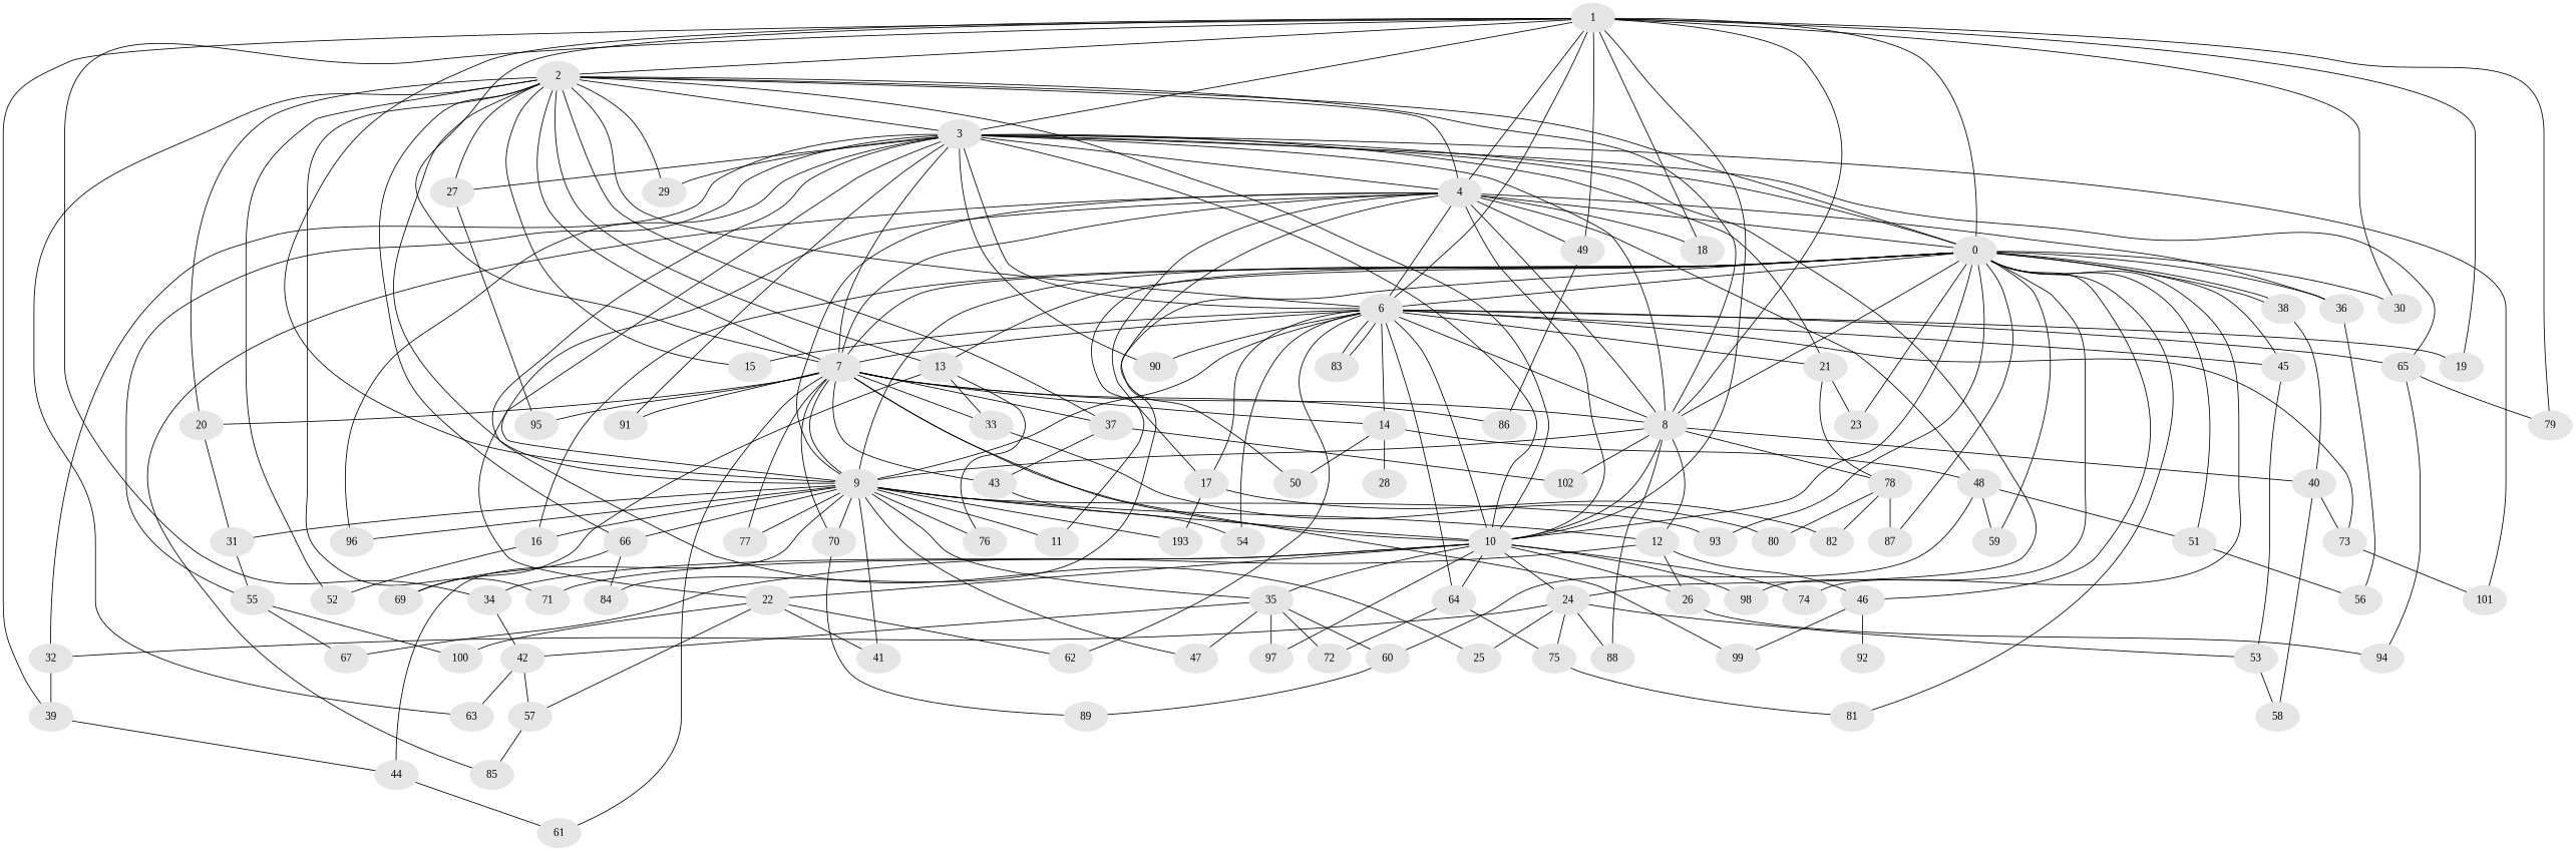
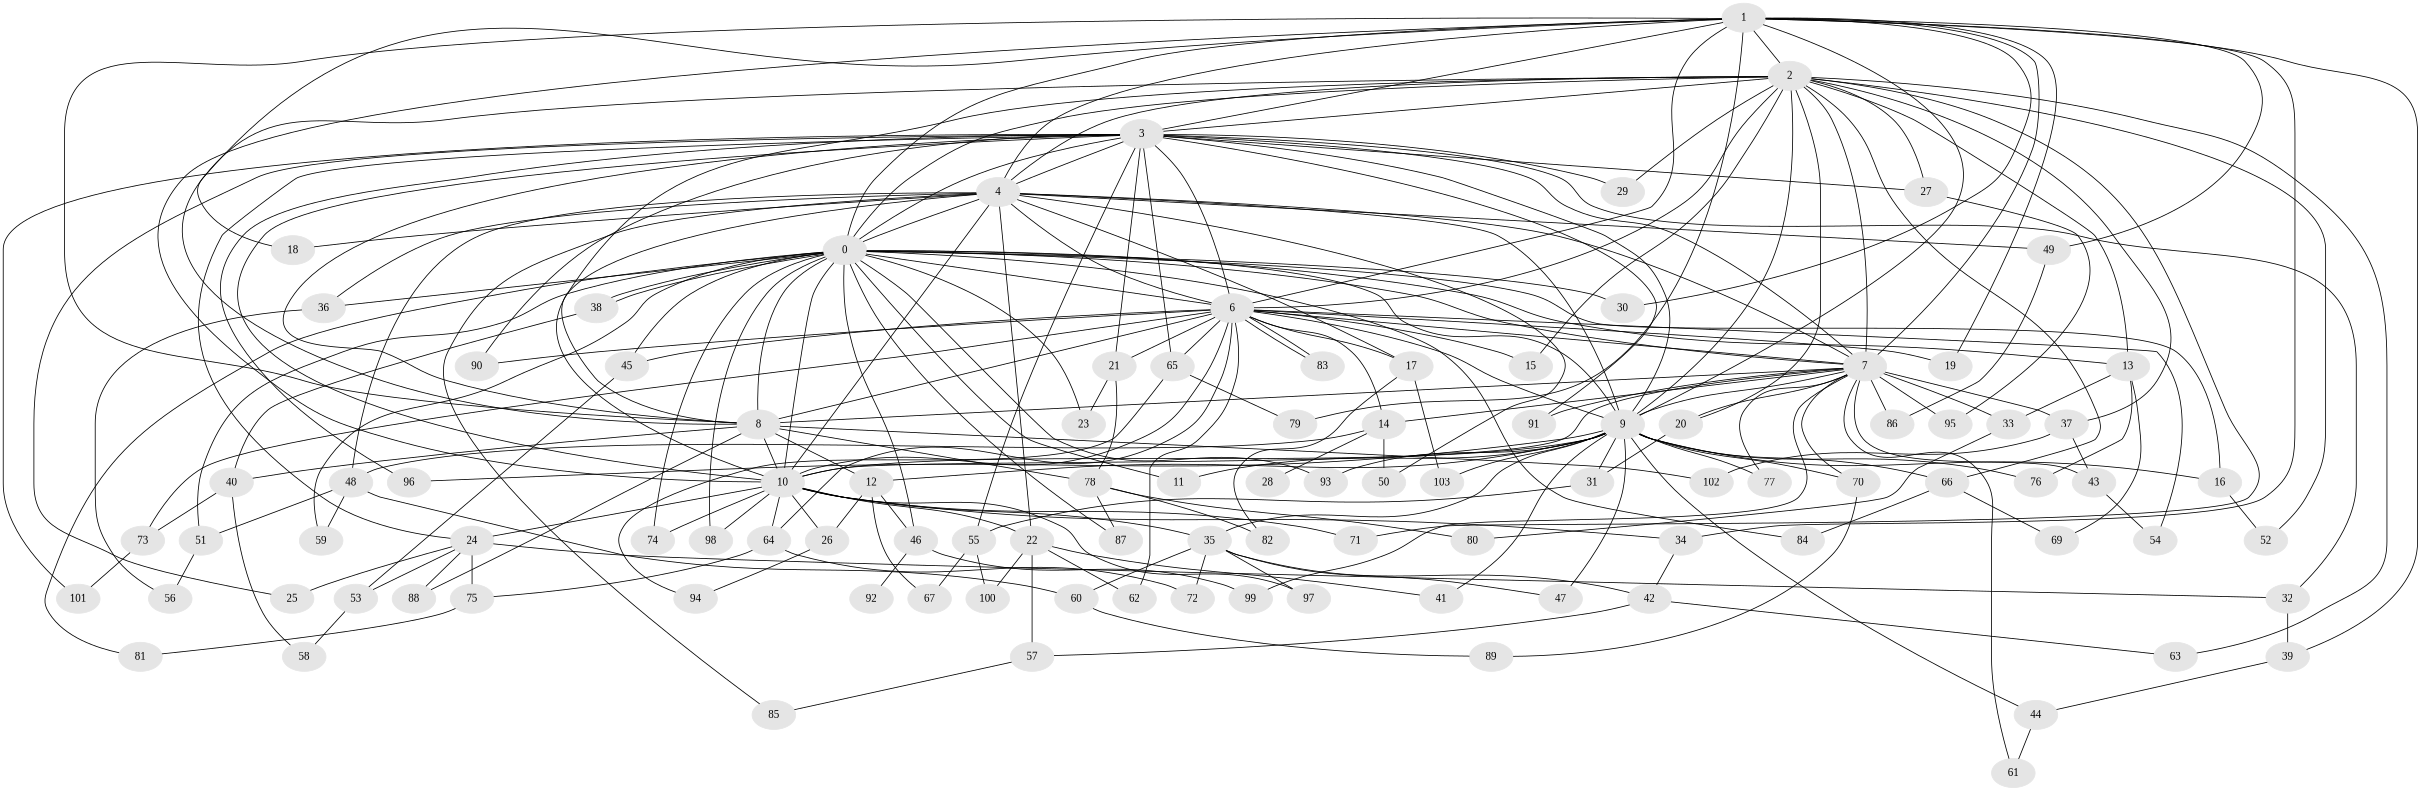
  graph {
    fontname="Liberation Serif"
    node [color=gray90 fontname="Liberation Serif" style=filled]
    edge [fontname="Liberation Serif"]
    1
    2
    3
    4
    n5 [label=0]
    6
    7
    8
    9
    10
    18
    19
    30
    34
    39
    49
    79
    13
    15
    20
    27
    29
    37
    52
    63
    66
    71
    21
    24
    25
    32
    55
    65
    90
    91
    96
    101
    17
    22
    36
    48
    50
    85
    11
    16
    23
    38
    45
    46
    51
    59
    74
    81
    84
    87
    93
    98
    14
    54
    62
    64
    73
    83
    33
    43
    61
    70
    77
    86
    95
    99
    12
    40
    78
    88
    102
    31
    35
    41
    44
    47
    76
-   103 [label=193]
+   103
    26
    97
    42
    69
    53
    75
    67
    100
    94
    82
    57
    56
    60
    92
    28
    72
    80
    89
    58
    1 -- 2
    1 -- 3
    1 -- 4
    1 -- n5
    1 -- 6
    1 -- 7
    1 -- 8
    1 -- 9
    1 -- 10
    1 -- 18
    1 -- 19
    1 -- 30
    1 -- 34
    1 -- 39
    1 -- 49
    1 -- 79
    2 -- 3
    2 -- 4
    2 -- n5
    2 -- 6
    2 -- 7
    2 -- 8
    2 -- 9
    2 -- 10
    2 -- 13
    2 -- 15
    2 -- 20
    2 -- 27
    2 -- 29
    2 -- 37
    2 -- 52
    2 -- 63
    2 -- 66
    2 -- 71
    3 -- 4
    3 -- n5
    3 -- 6
    3 -- 7
    3 -- 8
    3 -- 9
    3 -- 10
    3 -- 27
    3 -- 29
    3 -- 21
    3 -- 24
    3 -- 25
    3 -- 32
    3 -- 55
    3 -- 65
    3 -- 90
    3 -- 91
    3 -- 96
    3 -- 101
    4 -- n5
    4 -- 6
    4 -- 7
    4 -- 8
    4 -- 9
    4 -- 10
    4 -- 18
    4 -- 49
    4 -- 17
    4 -- 22
    4 -- 36
    4 -- 48
    4 -- 50
    4 -- 85
    n5 -- 6
    n5 -- 7
    n5 -- 8
    n5 -- 9
    n5 -- 10
    n5 -- 30
    n5 -- 13
    n5 -- 36
    n5 -- 11
    n5 -- 16
    n5 -- 23
    n5 -- 38
    n5 -- 38
    n5 -- 45
    n5 -- 46
    n5 -- 51
    n5 -- 59
    n5 -- 74
    n5 -- 81
    n5 -- 84
    n5 -- 87
    n5 -- 93
    n5 -- 98
    6 -- 7
    6 -- 8
    6 -- 9
    6 -- 10
    6 -- 19
    6 -- 15
    6 -- 21
    6 -- 65
    6 -- 90
    6 -- 17
    6 -- 45
    6 -- 14
    6 -- 54
    6 -- 62
    6 -- 64
    6 -- 73
    6 -- 83
    6 -- 83
    7 -- 8
    7 -- 9
    7 -- 10
    7 -- 20
    7 -- 37
    7 -- 91
    7 -- 14
    7 -- 33
    7 -- 43
    7 -- 61
    7 -- 70
    7 -- 77
    7 -- 86
    7 -- 95
    7 -- 99
-   8 -- 9
    8 -- 10
    8 -- 12
    8 -- 40
    8 -- 78
    8 -- 88
    8 -- 102
    9 -- 10
    9 -- 66
    9 -- 96
    9 -- 11
    9 -- 16
    9 -- 93
    9 -- 70
    9 -- 77
    9 -- 12
    9 -- 31
    9 -- 35
    9 -- 41
    9 -- 44
    9 -- 47
    9 -- 76
    9 -- 103
    10 -- 34
    10 -- 71
    10 -- 24
    10 -- 22
    10 -- 74
    10 -- 98
    10 -- 64
    10 -- 35
    10 -- 26
    10 -- 97
    34 -- 42
    39 -- 44
    49 -- 86
    13 -- 33
    13 -- 76
    13 -- 69
    20 -- 31
    27 -- 95
    37 -- 43
    37 -- 102
    66 -- 84
    66 -- 69
    21 -- 23
    21 -- 78
    24 -- 25
    24 -- 32
    24 -- 88
    24 -- 53
    24 -- 75
    32 -- 39
    55 -- 67
    55 -- 100
    65 -- 79
    65 -- 94
    17 -- 103
    17 -- 82
    22 -- 62
    22 -- 41
    22 -- 100
    22 -- 57
    36 -- 56
    48 -- 51
    48 -- 59
    48 -- 60
    16 -- 52
    38 -- 40
    45 -- 53
    46 -- 99
    46 -- 92
    51 -- 56
    14 -- 48
    14 -- 50
    14 -- 28
    64 -- 75
    64 -- 72
    73 -- 101
    33 -- 80
    43 -- 54
    70 -- 89
    12 -- 46
    12 -- 26
    12 -- 67
    40 -- 73
    40 -- 58
    78 -- 87
    78 -- 82
    78 -- 80
    31 -- 55
    35 -- 47
    35 -- 97
    35 -- 42
    35 -- 60
    35 -- 72
    44 -- 61
    26 -- 94
    42 -- 63
    42 -- 57
    53 -- 58
    75 -- 81
    57 -- 85
    60 -- 89
  }
